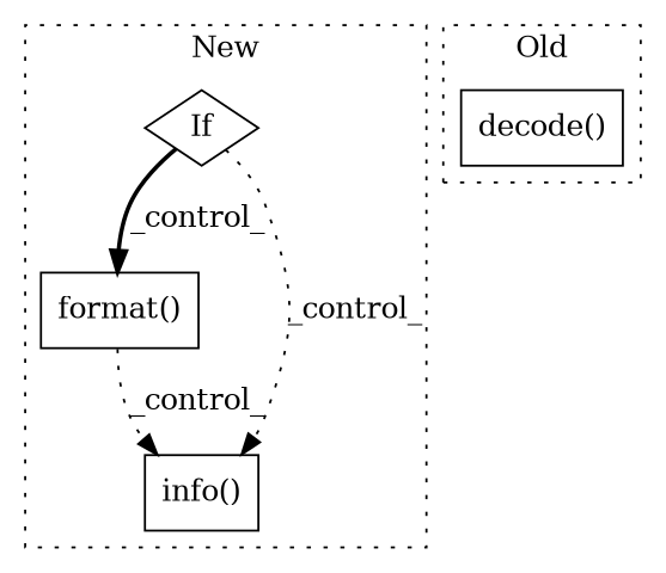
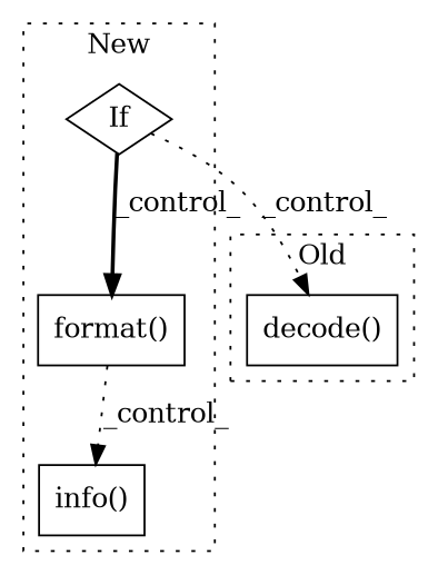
  digraph {
    node [a=75 shape=box]
    edge [style=dotted]
    n1 [l="12,1" label="format()" s="18516,18535"]
    n2 [a=96 l=3 label=If s=18469 shape=diamond]
    n3 [l="13,1" label="info()" s="18503,18536"]
    n4 [l=28 label="decode()" s=18420]
    subgraph cluster_1 {
      label=New
      style=dotted
      n1
      n2
      n3
    }
    subgraph cluster_2 {
      label=Old
      style=dotted
      n4
    }
    n1 -> n3 [label=_control_]
    n2 -> n1 [label=_control_ style=bold]
-   n2 -> n3 [label=_control_]
+   n2 -> n4 [label=_control_]
  }
